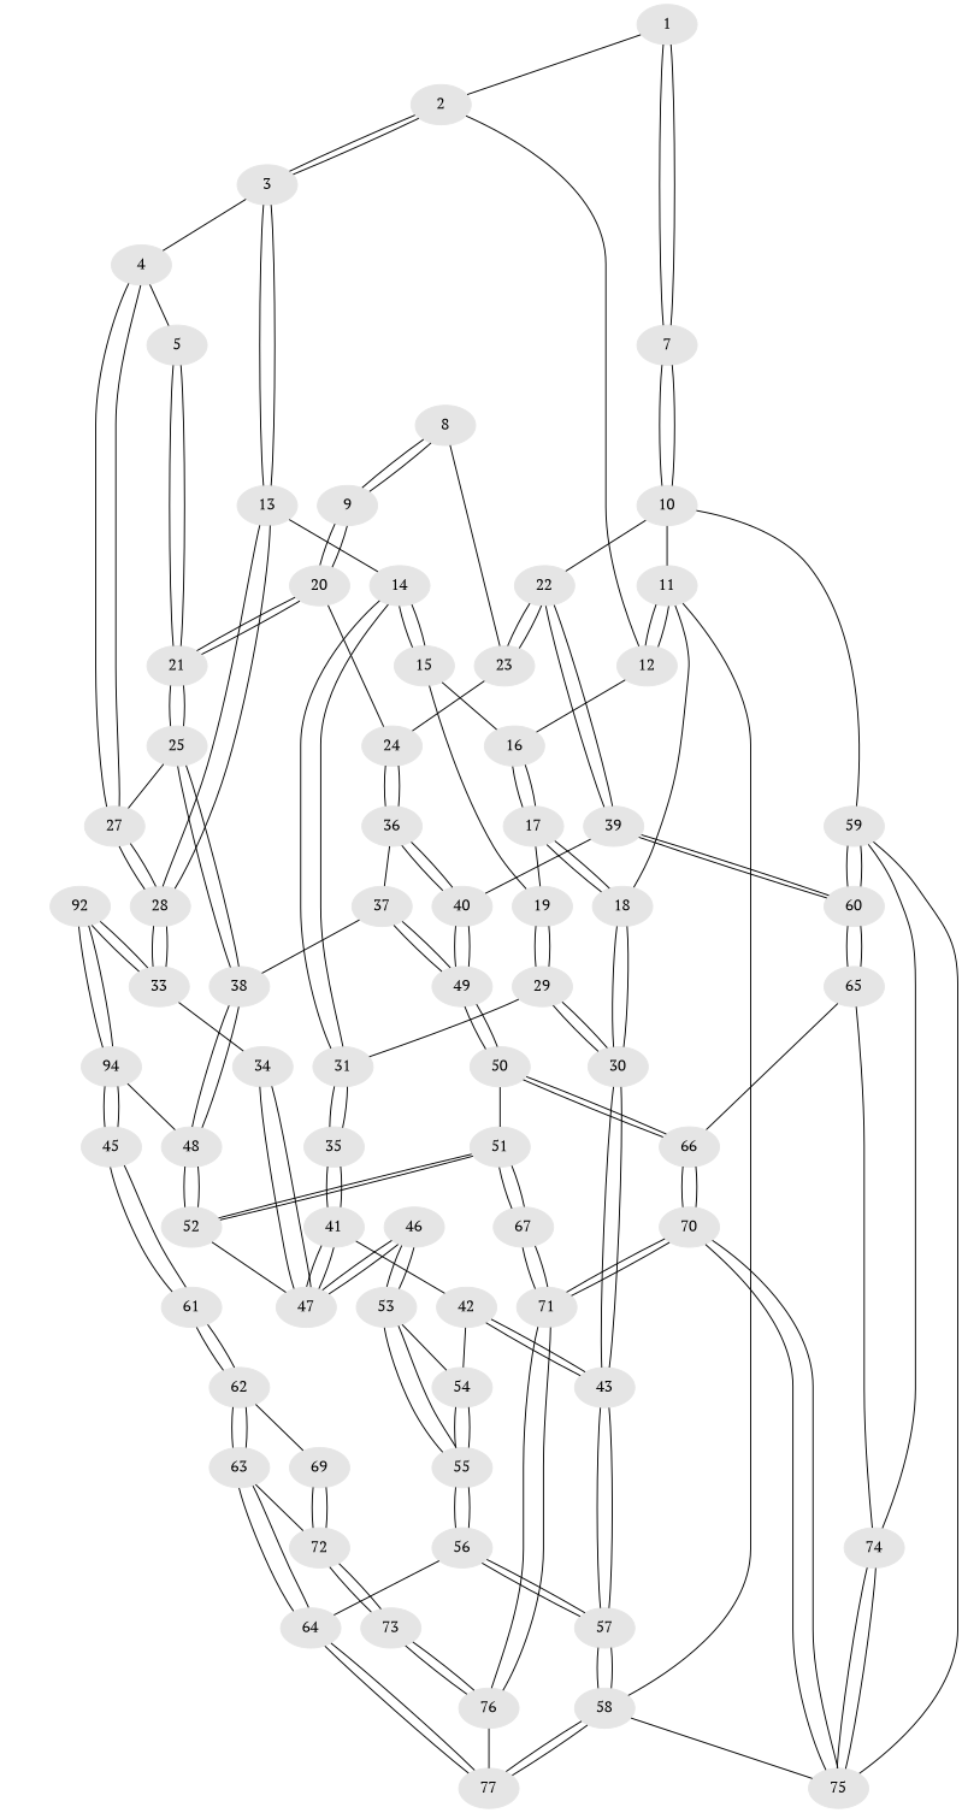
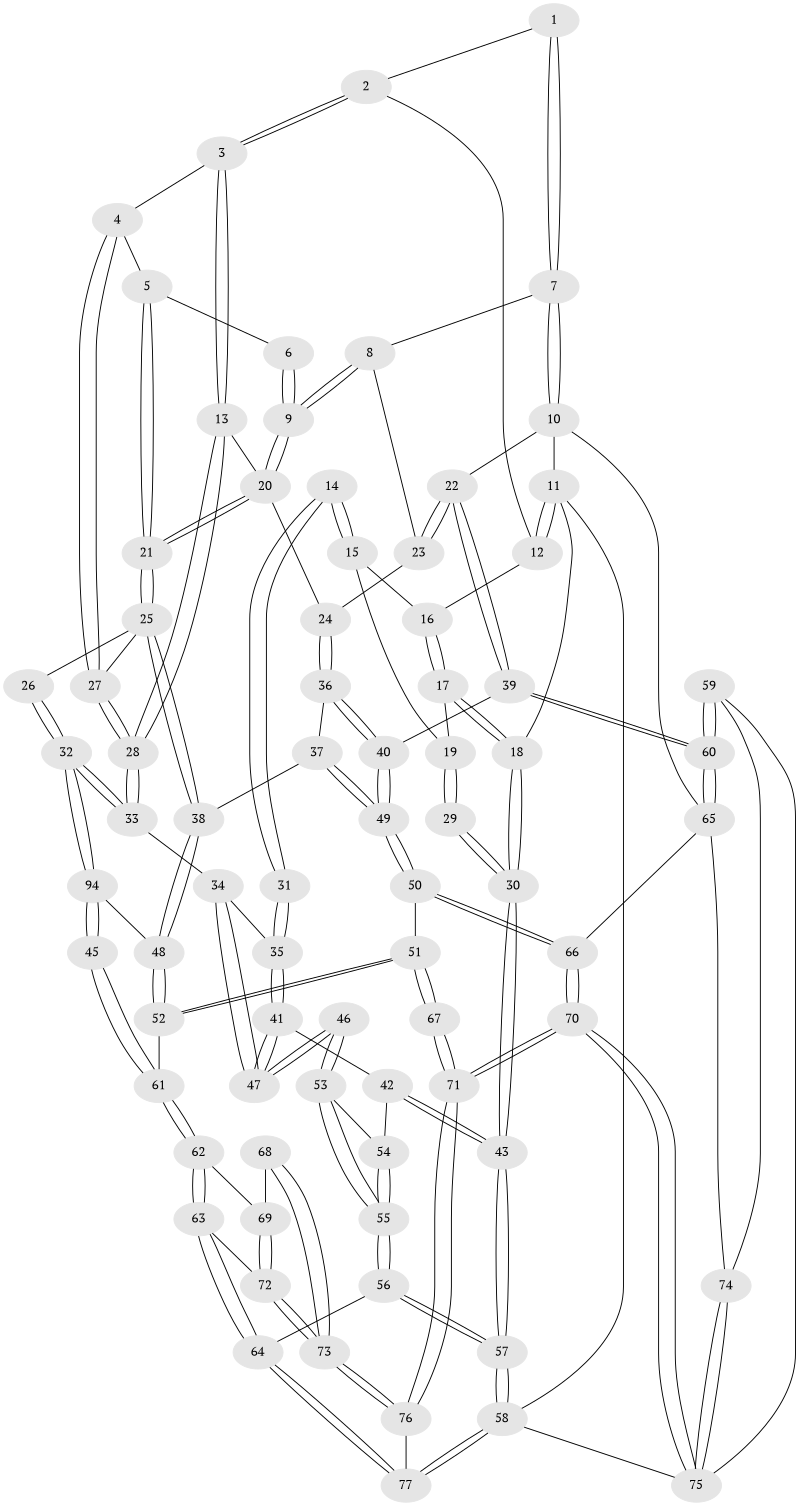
  graph {
    fontname="PT Serif"
    node [color=gray90 fontname="PT Serif" style=filled]
    edge [fontname="PT Serif"]
    1
    2
    7
    3
    12
    8
    10
    4
    13
    16
    5
    27
    14
    28
+   6
    21
    9
    25
    20
    23
    11
    22
    59
    24
    18
    58
    39
    60
    75
    74
    30
    77
    17
    15
    31
    33
    19
    35
    29
    43
    36
+   26
    38
    40
    37
-   32 [label=92]
+   32
    48
    n48 [label=94]
    34
    57
    41
    45
    47
    42
    49
    50
    52
    65
    54
    55
    61
    46
    53
    62
    51
    66
    67
    70
    71
    56
    64
    63
    69
    72
    73
+   68
    76
    1 -- 2
    1 -- 7
    1 -- 7
    2 -- 3
    2 -- 3
    2 -- 12
+   7 -- 8
    7 -- 10
    7 -- 10
    3 -- 4
    3 -- 13
    3 -- 13
    12 -- 16
    8 -- 9
    8 -- 9
    8 -- 23
    10 -- 11
    10 -- 22
-   10 -- 59
+   10 -- 65
    4 -- 5
    4 -- 27
    4 -- 27
-   13 -- 14
+   13 -- 20
    13 -- 28
    13 -- 28
    16 -- 17
    16 -- 17
+   5 -- 6
    5 -- 21
    5 -- 21
    27 -- 28
    27 -- 28
    14 -- 15
    14 -- 15
    14 -- 31
    14 -- 31
    28 -- 33
    28 -- 33
+   6 -- 9
+   6 -- 9
    21 -- 25
    21 -- 25
    9 -- 20
    9 -- 20
    25 -- 27
+   25 -- 26
    25 -- 38
    25 -- 38
    20 -- 21
    20 -- 21
    20 -- 24
    23 -- 24
    11 -- 12
    11 -- 12
    11 -- 18
    11 -- 58
    22 -- 23
    22 -- 23
    22 -- 39
    22 -- 39
    59 -- 60
    59 -- 60
    59 -- 75
    59 -- 74
    24 -- 36
    24 -- 36
    18 -- 30
    18 -- 30
    58 -- 75
    58 -- 77
    58 -- 77
    39 -- 60
    39 -- 60
    39 -- 40
    60 -- 65
    60 -- 65
    74 -- 75
    74 -- 75
    30 -- 43
    30 -- 43
    17 -- 18
    17 -- 18
    17 -- 19
    15 -- 16
    15 -- 19
    31 -- 35
    31 -- 35
    33 -- 34
    19 -- 29
    19 -- 29
    35 -- 41
    35 -- 41
    29 -- 30
    29 -- 30
-   29 -- 31
    43 -- 57
    43 -- 57
    36 -- 40
    36 -- 40
    36 -- 37
+   26 -- 32
+   26 -- 32
    38 -- 48
    38 -- 48
    40 -- 49
    40 -- 49
    37 -- 38
    37 -- 49
    37 -- 49
    32 -- 33
    32 -- 33
    32 -- n48
    32 -- n48
    48 -- 52
    48 -- 52
    n48 -- 48
    n48 -- 45
    n48 -- 45
+   34 -- 35
    34 -- 47
    34 -- 47
    57 -- 58
    57 -- 58
    41 -- 47
    41 -- 47
    41 -- 42
    45 -- 61
    45 -- 61
    42 -- 43
    42 -- 43
    42 -- 54
    49 -- 50
    49 -- 50
    50 -- 51
    50 -- 66
    50 -- 66
-   52 -- 47
+   52 -- 61
    65 -- 74
    65 -- 66
    54 -- 55
    54 -- 55
    55 -- 56
    55 -- 56
    61 -- 62
    61 -- 62
    46 -- 47
    46 -- 47
    46 -- 53
    46 -- 53
    53 -- 54
    53 -- 55
    53 -- 55
    62 -- 63
    62 -- 63
    62 -- 69
    51 -- 52
    51 -- 52
    51 -- 67
    51 -- 67
    66 -- 70
    66 -- 70
    67 -- 71
    67 -- 71
    70 -- 75
    70 -- 75
    70 -- 71
    70 -- 71
    71 -- 76
    71 -- 76
    56 -- 57
    56 -- 57
    56 -- 64
    64 -- 77
    64 -- 77
    63 -- 64
    63 -- 64
    63 -- 72
    69 -- 72
    69 -- 72
    72 -- 73
    72 -- 73
    73 -- 76
    73 -- 76
+   68 -- 69
+   68 -- 73
+   68 -- 73
    76 -- 77
  }
